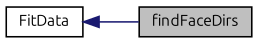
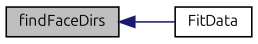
  digraph {
    rankdir=LR
    fontname=Ubuntu
    node [color=black fontname=Ubuntu fontsize=10 shape=record]
    n1 [fillcolor=grey75 fontcolor=black height=0.2 label=findFaceDirs style=filled width=0.4]
    n2 [height=0.2 label=FitData width=0.4]
-   n2 -> n1 [color=midnightblue dir=back fontname=Ubuntu fontsize=10 labelfontname=Helvetica labelfontsize=10 style=solid]
+   n1 -> n2 [color=midnightblue dir=back fontname=Ubuntu fontsize=10 labelfontname=Helvetica labelfontsize=10 style=solid]
  }
